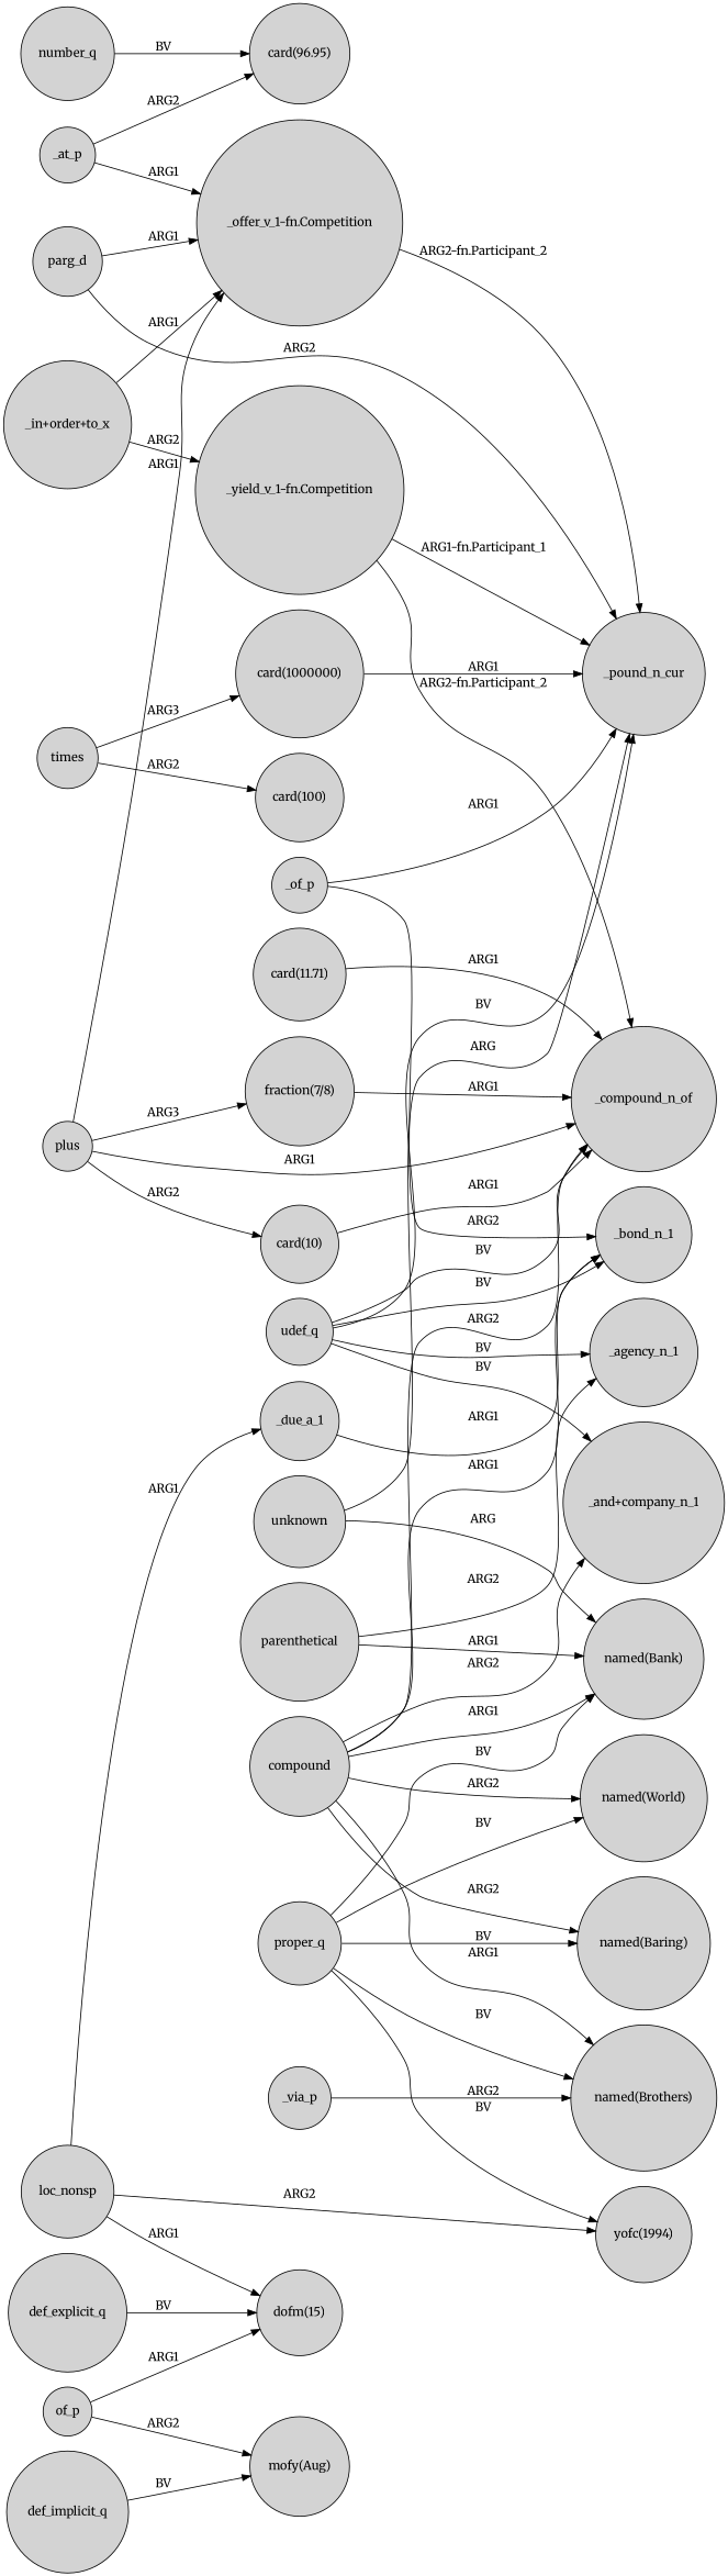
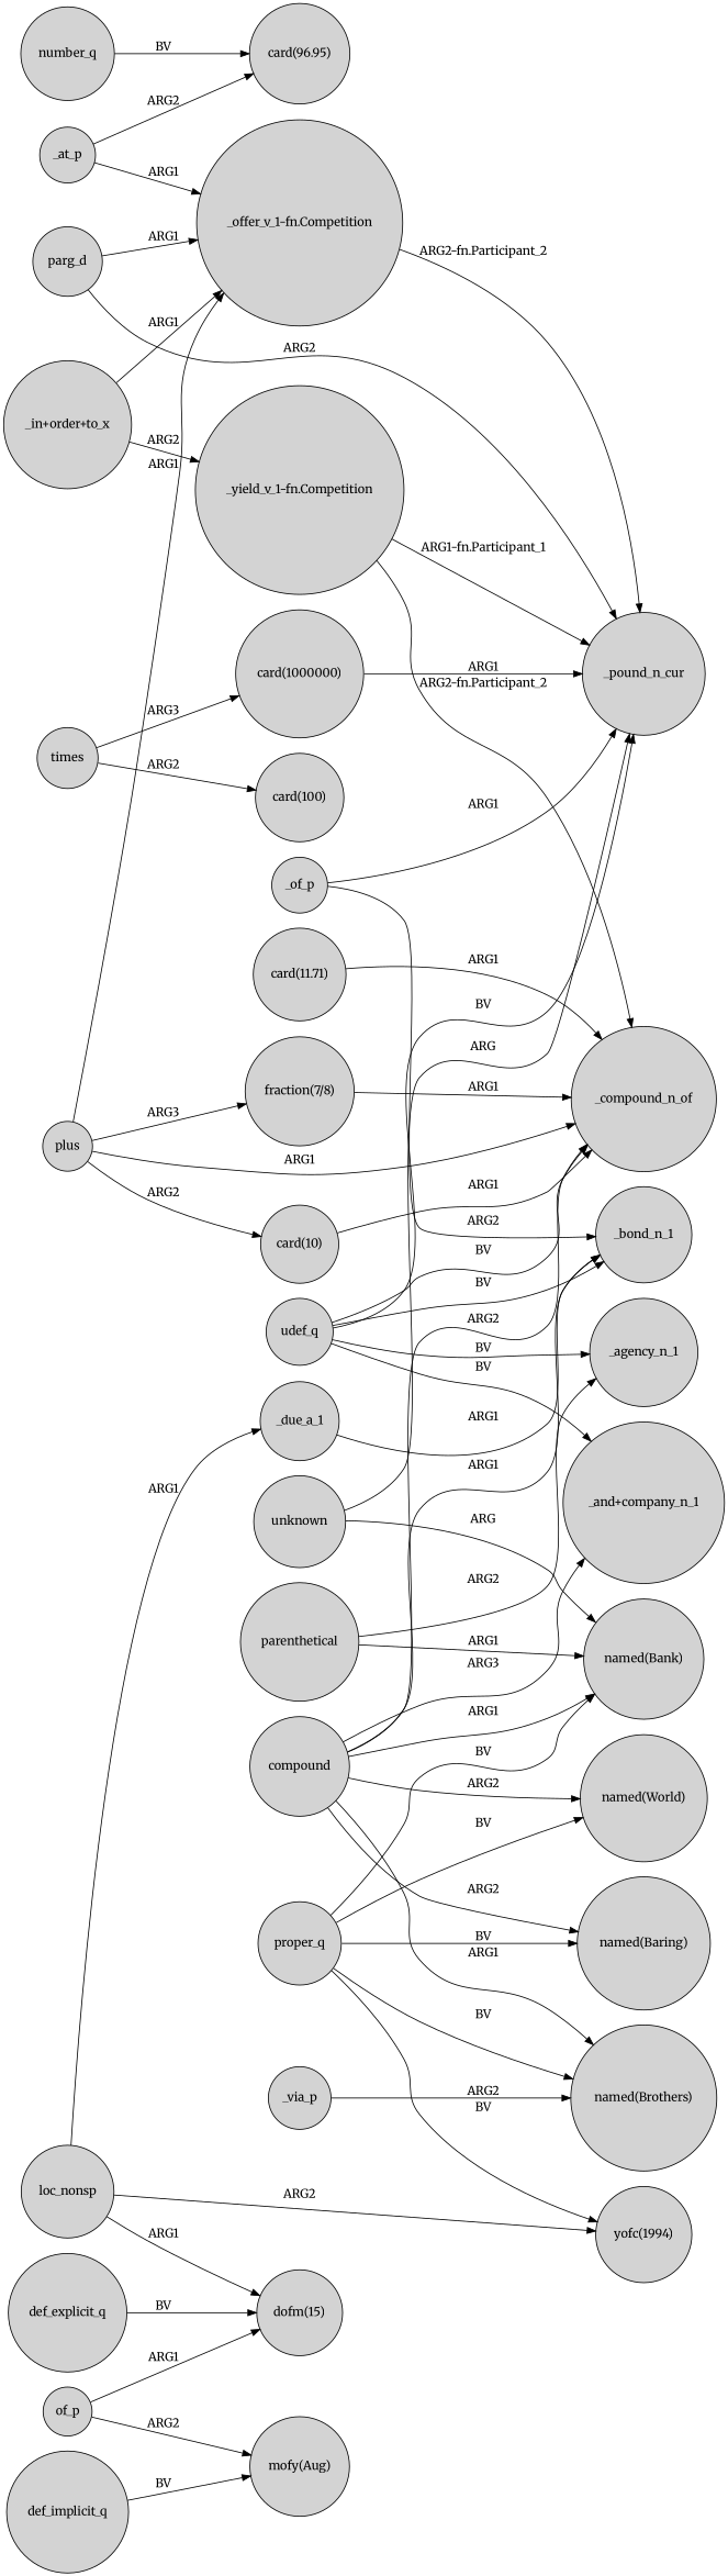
  digraph {
    fontname=Merriweather
    rankdir=LR
    node [fontname=Merriweather shape=circle style=filled]
    edge [fontname=Merriweather]
    _at_p
    "card(96.95)"
    "_offer_v_1-fn.Competition"
    _pound_n_cur
    udef_q
    _bond_n_1
    _agency_n_1
    "_and+company_n_1"
    n9 [label=_compound_n_of]
    "_in+order+to_x"
    "_yield_v_1-fn.Competition"
    number_q
    compound
    "named(Bank)"
    "named(Brothers)"
    "named(Baring)"
    "named(World)"
    unknown
    _via_p
    parenthetical
    times
    "card(1000000)"
    "card(100)"
    loc_nonsp
    "yofc(1994)"
    _due_a_1
    "dofm(15)"
    "card(11.71)"
    _of_p
    "fraction(7/8)"
    proper_q
    plus
    "card(10)"
    of_p
    "mofy(Aug)"
    parg_d
    def_implicit_q
    def_explicit_q
    _at_p -> "card(96.95)" [label=ARG2]
    _at_p -> "_offer_v_1-fn.Competition" [label=ARG1]
    "_offer_v_1-fn.Competition" -> _pound_n_cur [label="ARG2-fn.Participant_2"]
    udef_q -> _pound_n_cur [label=BV]
    udef_q -> _bond_n_1 [label=BV]
    udef_q -> _agency_n_1 [label=BV]
    udef_q -> "_and+company_n_1" [label=BV]
    udef_q -> n9 [label=BV]
    "_in+order+to_x" -> "_offer_v_1-fn.Competition" [label=ARG1]
    "_in+order+to_x" -> "_yield_v_1-fn.Competition" [label=ARG2]
    "_yield_v_1-fn.Competition" -> _pound_n_cur [label="ARG1-fn.Participant_1"]
    "_yield_v_1-fn.Competition" -> n9 [label="ARG2-fn.Participant_2"]
    number_q -> "card(96.95)" [label=BV]
    compound -> _bond_n_1 [label=ARG1]
-   compound -> "_and+company_n_1" [label=ARG2]
+   compound -> "_and+company_n_1" [label=ARG3]
    compound -> n9 [label=ARG2]
    compound -> "named(Bank)" [label=ARG1]
    compound -> "named(Brothers)" [label=ARG1]
    compound -> "named(Baring)" [label=ARG2]
    compound -> "named(World)" [label=ARG2]
    unknown -> _pound_n_cur [label=ARG]
    unknown -> "named(Bank)" [label=ARG]
    _via_p -> "named(Brothers)" [label=ARG2]
    parenthetical -> _agency_n_1 [label=ARG2]
    parenthetical -> "named(Bank)" [label=ARG1]
    times -> "card(1000000)" [label=ARG3]
    times -> "card(100)" [label=ARG2]
    "card(1000000)" -> _pound_n_cur [label=ARG1]
    loc_nonsp -> "yofc(1994)" [label=ARG2]
    loc_nonsp -> _due_a_1 [label=ARG1]
    loc_nonsp -> "dofm(15)" [label=ARG1]
    _due_a_1 -> _bond_n_1 [label=ARG1]
    "card(11.71)" -> n9 [label=ARG1]
    _of_p -> _pound_n_cur [label=ARG1]
    _of_p -> _bond_n_1 [label=ARG2]
    "fraction(7/8)" -> n9 [label=ARG1]
    proper_q -> "named(Bank)" [label=BV]
    proper_q -> "named(Brothers)" [label=BV]
    proper_q -> "named(Baring)" [label=BV]
    proper_q -> "named(World)" [label=BV]
    proper_q -> "yofc(1994)" [label=BV]
    plus -> "_offer_v_1-fn.Competition" [label=ARG1]
    plus -> n9 [label=ARG1]
    plus -> "fraction(7/8)" [label=ARG3]
    plus -> "card(10)" [label=ARG2]
    "card(10)" -> n9 [label=ARG1]
    of_p -> "dofm(15)" [label=ARG1]
    of_p -> "mofy(Aug)" [label=ARG2]
    parg_d -> "_offer_v_1-fn.Competition" [label=ARG1]
    parg_d -> _pound_n_cur [label=ARG2]
    def_implicit_q -> "mofy(Aug)" [label=BV]
    def_explicit_q -> "dofm(15)" [label=BV]
  }
